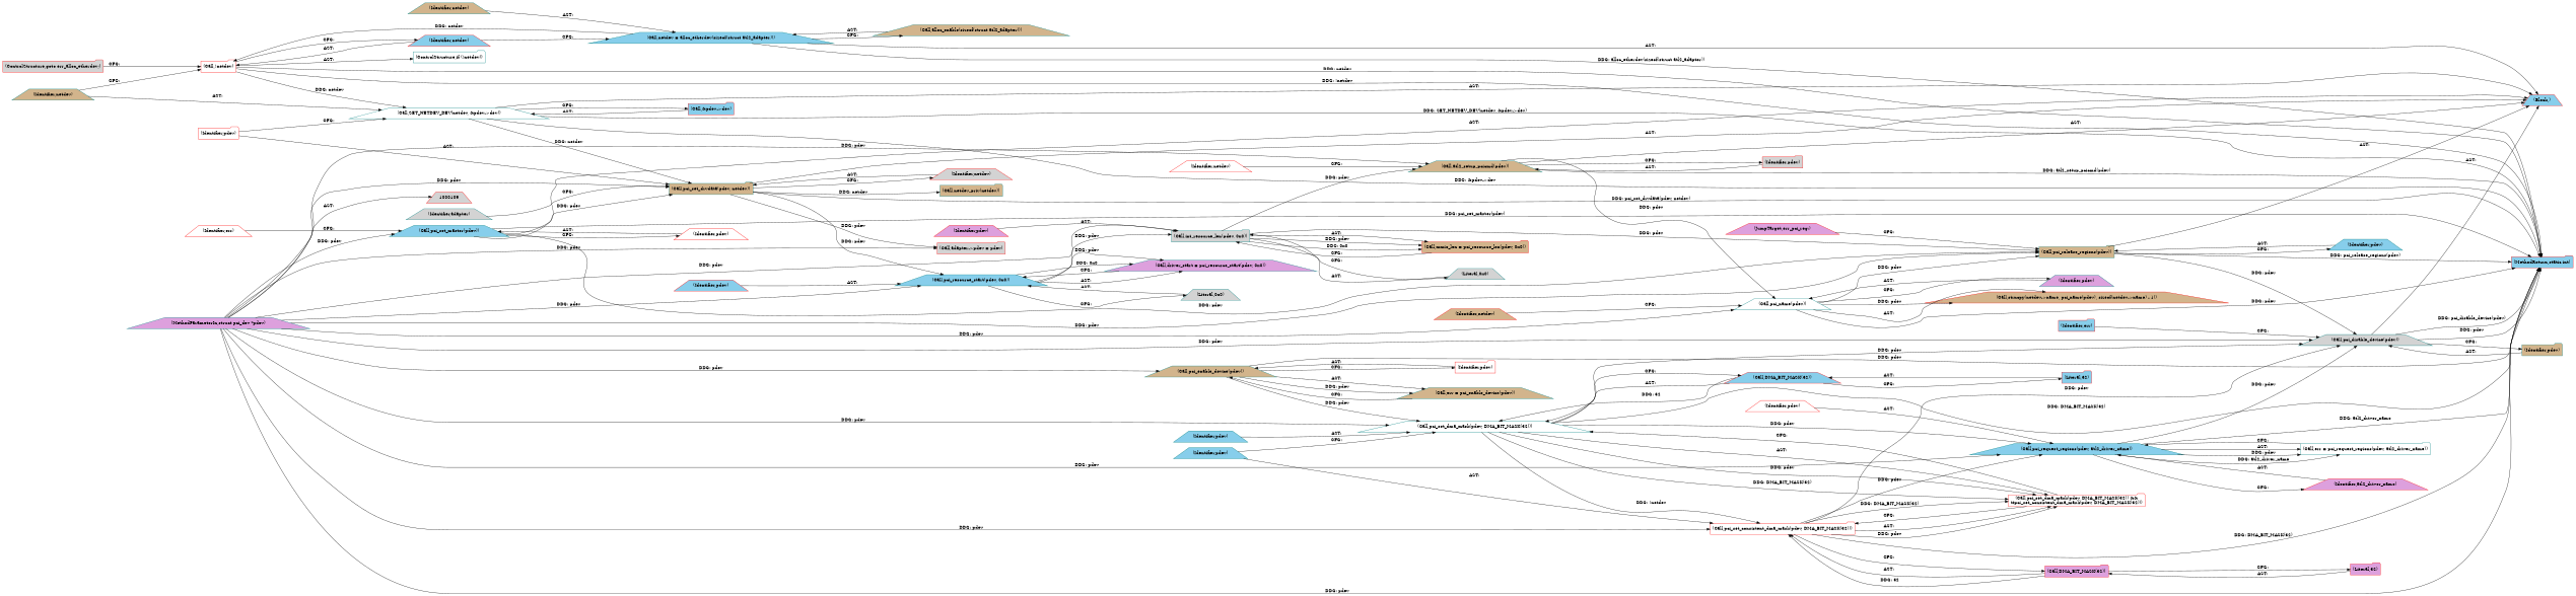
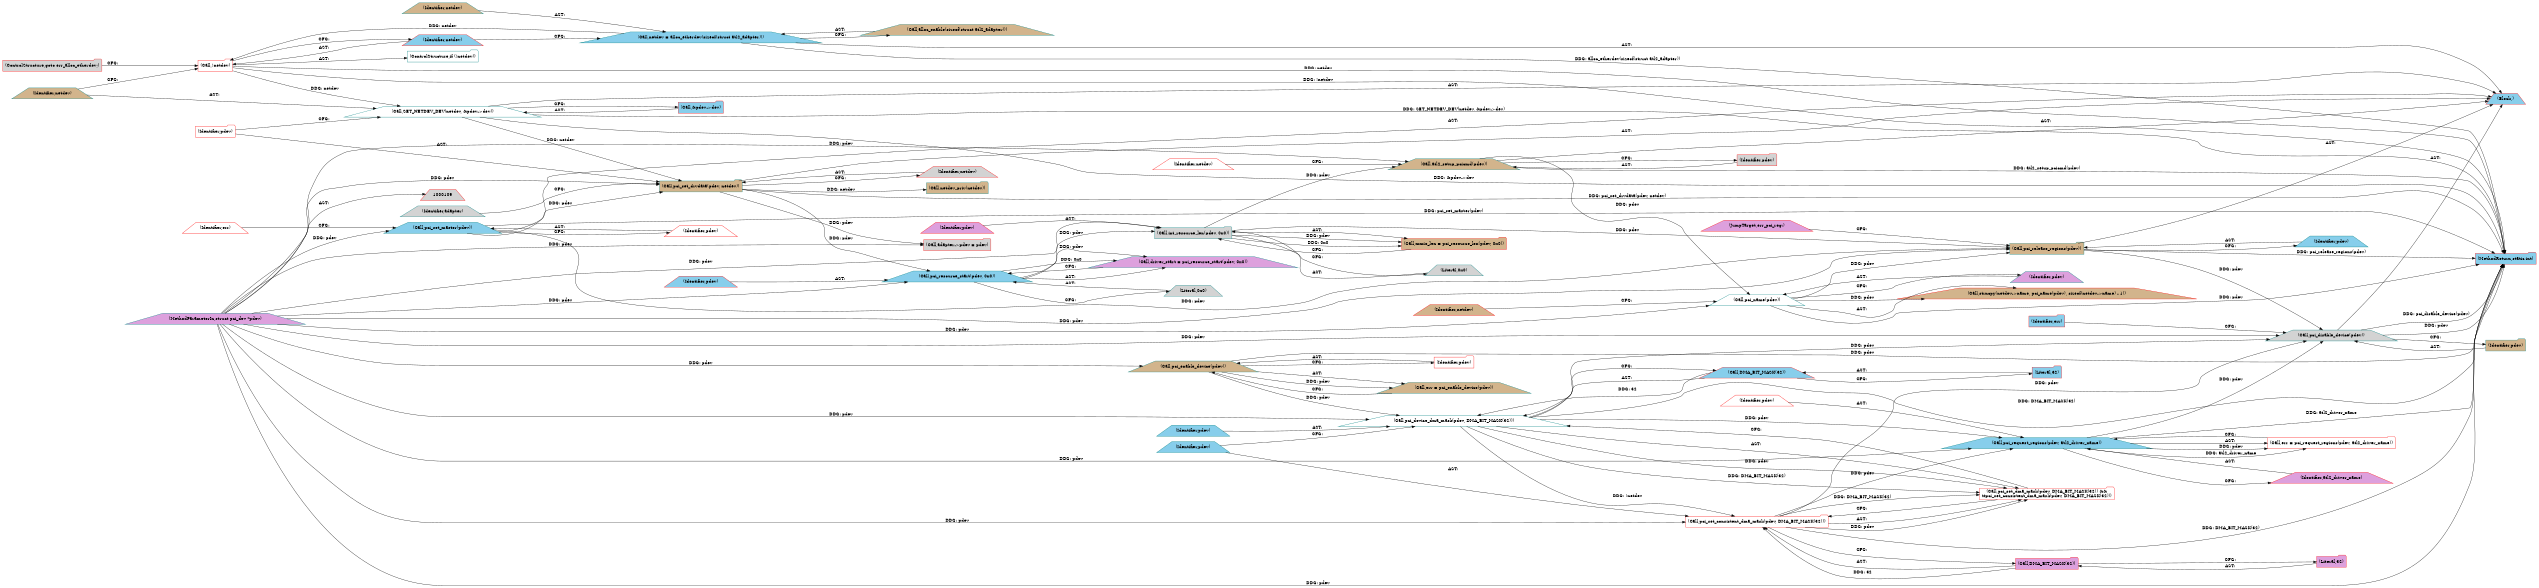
  digraph {
    rankdir=LR
    node [color=teal fillcolor=skyblue shape=trapezium style=filled]
    n1 [fillcolor=tan label="(Call,pci_release_regions(pdev))" shape=folder]
    n2 [fillcolor=lightgrey label="(Call,pci_disable_device(pdev))"]
    n3 [label="(Identifier,pdev)"]
    n4 [color=red label="(Block,)"]
    n5 [color=red label="(MethodReturn,static int)" shape=folder]
    n6 [fillcolor=tan label="(Identifier,pdev)" shape=folder]
    n7 [label="(Call,pci_set_master(pdev))"]
    n8 [fillcolor=tan label="(Call,pci_set_drvdata(pdev, netdev))" shape=folder]
    n9 [color=red fillcolor=white label="(Identifier,pdev)"]
    n10 [label="(Call,pci_resource_start(pdev, 0x0))"]
    n11 [color=red fillcolor=lightgrey label="(Call,adapter->pdev = pdev)" shape=folder]
    n12 [fillcolor=tan label="(Call,netdev_priv(netdev))" shape=folder]
    n13 [color=red fillcolor=lightgrey label="(Identifier,netdev)"]
    n14 [label="(Call,pci_request_regions(pdev, atl2_driver_name))"]
    n15 [color=red fillcolor=plum label="(Identifier,atl2_driver_name)"]
-   n16 [fillcolor=white label="(Call,err = pci_request_regions(pdev, atl2_driver_name))" shape=folder]
-   n17 [fillcolor=white label="(Call,pci_set_dma_mask(pdev, DMA_BIT_MASK(32)))"]
+   n16 [color=red fillcolor=white label="(Call,err = pci_request_regions(pdev, atl2_driver_name))" shape=folder]
+   n17 [fillcolor=white label="(Call,pci_device_dma_mask(pdev, DMA_BIT_MASK(32)))"]
    n18 [color=red label="(Call,DMA_BIT_MASK(32))"]
    n19 [color=red fillcolor=white label="(Call,pci_set_consistent_dma_mask(pdev, DMA_BIT_MASK(32)))" shape=folder]
    n20 [color=red fillcolor=white label="(Call,pci_set_dma_mask(pdev, DMA_BIT_MASK(32)) &&\n\t\tpci_set_consistent_dma_mask(pdev, DMA_BIT_MASK(32)))" shape=folder]
    n21 [color=red label="(Literal,32)" shape=folder]
    n22 [color=red fillcolor=plum label="(Call,DMA_BIT_MASK(32))" shape=folder]
    n23 [fillcolor=tan label="(Call,pci_enable_device(pdev))"]
    n24 [fillcolor=tan label="(Call,err = pci_enable_device(pdev))"]
    n25 [color=red fillcolor=white label="(Identifier,pdev)" shape=folder]
    n26 [fillcolor=plum label="(MethodParameterIn,struct pci_dev *pdev)"]
    n27 [fillcolor=lightgrey label="(Call,int_resource_len(pdev, 0x0))" shape=folder]
    n28 [fillcolor=white label="(Call,pci_name(pdev))"]
    n29 [fillcolor=tan label="(Call,atl2_setup_pcicmd(pdev))"]
    1000109 [color=red fillcolor=lightgrey]
    n31 [fillcolor=lightgrey label="(Literal,0x0)"]
    n32 [color=red fillcolor=tan label="(Call,mmio_len = pci_resource_len(pdev, 0x0))" shape=folder]
    n33 [fillcolor=lightgrey label="(Literal,0x0)"]
    n34 [fillcolor=plum label="(Call,driver_start = pci_resource_start(pdev, 0x0))"]
    n35 [color=red fillcolor=tan label="(Call,strncpy(netdev->name, pci_name(pdev), sizeof(netdev->name) - 1))"]
    n36 [fillcolor=plum label="(Identifier,pdev)"]
    n37 [color=red fillcolor=lightgrey label="(Identifier,pdev)" shape=folder]
    n38 [color=red fillcolor=plum label="(Literal,32)" shape=folder]
    n39 [fillcolor=white label="(Call,SET_NETDEV_DEV(netdev, &pdev->dev))"]
    n40 [color=red label="(Call,&pdev->dev)" shape=folder]
    n41 [color=red fillcolor=white label="(Call,!netdev)" shape=folder]
    n42 [color=red label="(Identifier,netdev)"]
    n43 [fillcolor=white label="(ControlStructure,if (!netdev))" shape=folder]
    n44 [label="(Call,netdev = alloc_etherdev(sizeof(struct atl2_adapter)))"]
    n45 [fillcolor=tan label="(Call,alloc_enable(sizeof(struct atl2_adapter)))"]
    n46 [fillcolor=tan label="(Identifier,netdev)"]
    n47 [color=red fillcolor=white label="(Identifier,netdev)"]
    n48 [fillcolor=tan label="(Identifier,netdev)"]
    n49 [color=red label="(Identifier,pdev)"]
    n50 [color=red label="(Identifier,err)" shape=folder]
    n51 [fillcolor=lightgrey label="(Identifier,adapter)"]
    n52 [color=red fillcolor=tan label="(Identifier,netdev)"]
    n53 [color=red fillcolor=plum label="(Identifier,pdev)"]
    n54 [label="(Identifier,pdev)"]
    n55 [color=red fillcolor=lightgrey label="(ControlStructure,goto err_alloc_etherdev;)" shape=folder]
    n56 [color=red fillcolor=white label="(Identifier,pdev)" shape=folder]
    n57 [color=red fillcolor=plum label="(JumpTarget,err_pci_reg:)"]
    n58 [color=red fillcolor=white label="(Identifier,err)"]
    n59 [color=red fillcolor=white label="(Identifier,pdev)"]
    n60 [label="(Identifier,pdev)"]
    n1 -> n2 [label="DDG: pdev"]
    n1 -> n3 [label="CFG: "]
    n1 -> n4 [label="AST: "]
    n1 -> n5 [label="DDG: pci_release_regions(pdev)"]
    n2 -> n4 [label="AST: "]
    n2 -> n5 [label="DDG: pdev"]
    n2 -> n5 [label="DDG: pci_disable_device(pdev)"]
    n2 -> n6 [label="CFG: "]
    n3 -> n1 [label="AST: "]
    n6 -> n2 [label="AST: "]
    n7 -> n1 [label="DDG: pdev"]
    n7 -> n4 [label="AST: "]
    n7 -> n5 [label="DDG: pci_set_master(pdev)"]
    n7 -> n8 [label="DDG: pdev"]
    n7 -> n9 [label="CFG: "]
    n8 -> n4 [label="AST: "]
    n8 -> n5 [label="DDG: pci_set_drvdata(pdev, netdev)"]
    n8 -> n10 [label="DDG: pdev"]
    n8 -> n11 [label="DDG: pdev"]
    n8 -> n12 [label="DDG: netdev"]
    n8 -> n13 [label="CFG: "]
    n9 -> n7 [label="AST: "]
    n10 -> n27 [label="DDG: pdev"]
    n10 -> n33 [label="CFG: "]
    n10 -> n34 [label="AST: "]
    n10 -> n34 [label="DDG: pdev"]
    n10 -> n34 [label="DDG: 0x0"]
    n13 -> n8 [label="AST: "]
    n14 -> n2 [label="DDG: pdev"]
    n14 -> n5 [label="DDG: atl2_driver_name"]
    n14 -> n15 [label="CFG: "]
    n14 -> n16 [label="AST: "]
    n14 -> n16 [label="DDG: pdev"]
    n14 -> n16 [label="DDG: atl2_driver_name"]
    n15 -> n14 [label="AST: "]
    n16 -> n14 [label="CFG: "]
    n17 -> n2 [label="DDG: pdev"]
    n17 -> n5 [label="DDG: DMA_BIT_MASK(32)"]
    n17 -> n14 [label="DDG: pdev"]
    n17 -> n18 [label="CFG: "]
    n17 -> n19 [label="DDG: !netdev"]
    n17 -> n20 [label="AST: "]
    n17 -> n20 [label="DDG: pdev"]
    n17 -> n20 [label="DDG: DMA_BIT_MASK(32)"]
    n18 -> n17 [label="AST: "]
    n18 -> n17 [label="DDG: 32"]
    n18 -> n21 [label="CFG: "]
    n19 -> n2 [label="DDG: pdev"]
    n19 -> n5 [label="DDG: DMA_BIT_MASK(32)"]
    n19 -> n14 [label="DDG: pdev"]
    n19 -> n20 [label="AST: "]
    n19 -> n20 [label="DDG: pdev"]
    n19 -> n20 [label="DDG: DMA_BIT_MASK(32)"]
    n19 -> n22 [label="CFG: "]
    n20 -> n17 [label="CFG: "]
    n20 -> n19 [label="CFG: "]
    n21 -> n18 [label="AST: "]
    n22 -> n19 [label="AST: "]
    n22 -> n19 [label="DDG: 32"]
    n22 -> n38 [label="CFG: "]
    n23 -> n5 [label="DDG: pdev"]
    n23 -> n17 [label="DDG: pdev"]
    n23 -> n24 [label="AST: "]
    n23 -> n24 [label="DDG: pdev"]
    n23 -> n25 [label="CFG: "]
    n24 -> n23 [label="CFG: "]
    n25 -> n23 [label="AST: "]
    n26 -> n1 [label="DDG: pdev"]
    n26 -> n2 [label="DDG: pdev"]
    n26 -> n5 [label="DDG: pdev"]
    n26 -> n7 [label="DDG: pdev"]
    n26 -> n8 [label="DDG: pdev"]
    n26 -> n10 [label="DDG: pdev"]
    n26 -> n11 [label="DDG: pdev"]
    n26 -> n14 [label="DDG: pdev"]
    n26 -> n17 [label="DDG: pdev"]
    n26 -> n19 [label="DDG: pdev"]
    n26 -> n23 [label="DDG: pdev"]
    n26 -> n27 [label="DDG: pdev"]
    n26 -> n28 [label="DDG: pdev"]
    n26 -> n29 [label="DDG: pdev"]
    n26 -> 1000109 [label="AST: "]
    n27 -> n1 [label="DDG: pdev"]
    n27 -> n29 [label="DDG: pdev"]
    n27 -> n31 [label="CFG: "]
    n27 -> n32 [label="AST: "]
    n27 -> n32 [label="DDG: pdev"]
    n27 -> n32 [label="DDG: 0x0"]
    n28 -> n1 [label="DDG: pdev"]
    n28 -> n5 [label="DDG: pdev"]
    n28 -> n35 [label="AST: "]
    n28 -> n35 [label="DDG: pdev"]
    n28 -> n36 [label="CFG: "]
    n29 -> n4 [label="AST: "]
    n29 -> n5 [label="DDG: atl2_setup_pcicmd(pdev)"]
    n29 -> n28 [label="DDG: pdev"]
    n29 -> n37 [label="CFG: "]
    n31 -> n27 [label="AST: "]
    n32 -> n27 [label="CFG: "]
    n33 -> n10 [label="AST: "]
    n34 -> n10 [label="CFG: "]
    n36 -> n28 [label="AST: "]
    n37 -> n29 [label="AST: "]
    n38 -> n22 [label="AST: "]
    n39 -> n4 [label="AST: "]
    n39 -> n5 [label="DDG: &pdev->dev"]
    n39 -> n5 [label="DDG: SET_NETDEV_DEV(netdev, &pdev->dev)"]
    n39 -> n8 [label="DDG: netdev"]
    n39 -> n40 [label="CFG: "]
    n40 -> n39 [label="AST: "]
    n41 -> n5 [label="DDG: netdev"]
    n41 -> n5 [label="DDG: !netdev"]
    n41 -> n39 [label="DDG: netdev"]
    n41 -> n42 [label="CFG: "]
    n41 -> n43 [label="AST: "]
    n42 -> n41 [label="AST: "]
    n42 -> n44 [label="CFG: "]
    n44 -> n4 [label="AST: "]
    n44 -> n5 [label="DDG: alloc_etherdev(sizeof(struct atl2_adapter))"]
    n44 -> n41 [label="DDG: netdev"]
    n44 -> n45 [label="CFG: "]
    n45 -> n44 [label="AST: "]
    n46 -> n39 [label="AST: "]
    n46 -> n41 [label="CFG: "]
    n47 -> n29 [label="CFG: "]
    n48 -> n44 [label="AST: "]
    n49 -> n10 [label="AST: "]
    n50 -> n2 [label="CFG: "]
    n51 -> n8 [label="CFG: "]
    n52 -> n28 [label="CFG: "]
    n53 -> n27 [label="AST: "]
    n54 -> n17 [label="AST: "]
    n55 -> n41 [label="CFG: "]
    n56 -> n8 [label="AST: "]
    n56 -> n39 [label="CFG: "]
    n57 -> n1 [label="CFG: "]
    n58 -> n7 [label="CFG: "]
    n59 -> n14 [label="AST: "]
    n60 -> n17 [label="CFG: "]
    n60 -> n19 [label="AST: "]
  }
